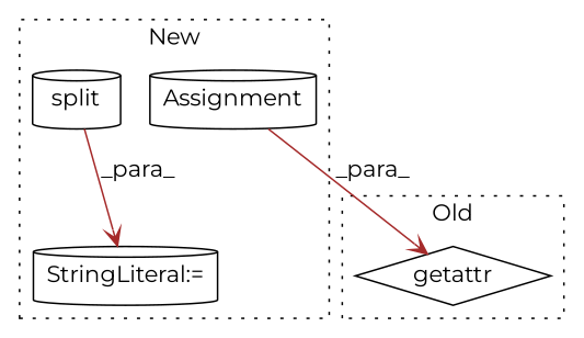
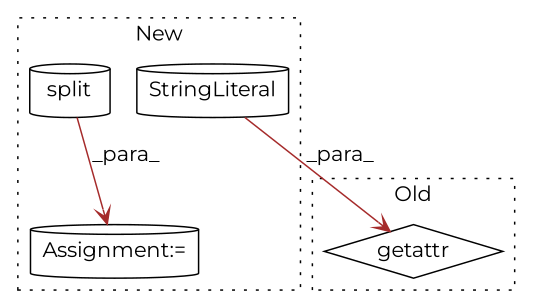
  digraph {
    fontname=Montserrat
    node [a=32 fontname=Montserrat shape=cylinder]
    edge [arrowhead=vee color=brown fontname=Montserrat]
    n1 [l="6,1" label=split s="4978,4987"]
-   n2 [a=45 l=3 label=Assignment s=4984]
-   n3 [a=7 l=1 label="StringLiteral:=" s=4968]
+   n2 [a=45 l=3 label=StringLiteral s=4984]
+   n3 [a=7 l=1 label="Assignment:=" s=4968]
    n4 [l="8,1" label=getattr s="5971,5997" shape=diamond]
    subgraph cluster_1 {
      label=New
      style=dotted
      n1
      n2
      n3
    }
    subgraph cluster_2 {
      label=Old
      style=dotted
      n4
    }
    n1 -> n3 [label=_para_]
    n2 -> n4 [label=_para_]
  }
